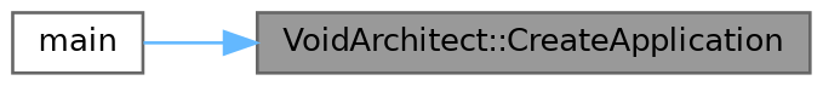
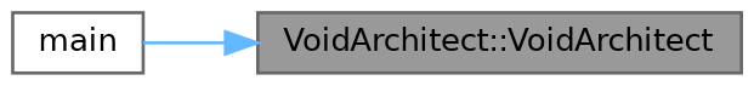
  digraph {
    rankdir=RL
    node [fontname=Helvetica fontsize=10 shape=box style=filled]
-   n1 [color=gray40 fillcolor=grey60 fontcolor=black height=0.2 label="VoidArchitect::CreateApplication" width=0.4]
+   n1 [color=gray40 fillcolor=grey60 fontcolor=black height=0.2 label="VoidArchitect::VoidArchitect" width=0.4]
    n2 [color=grey40 fillcolor=white height=0.2 label=main width=0.4]
    n1 -> n2 [color=steelblue1 dir=back fontname=Helvetica fontsize=10 labelfontname=Helvetica labelfontsize=10 style=solid]
  }
